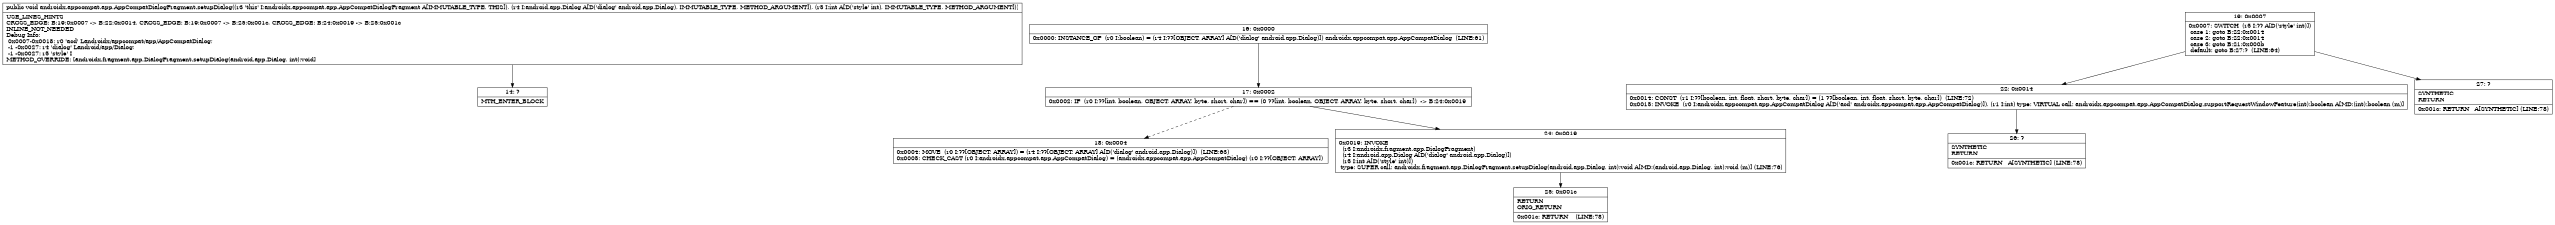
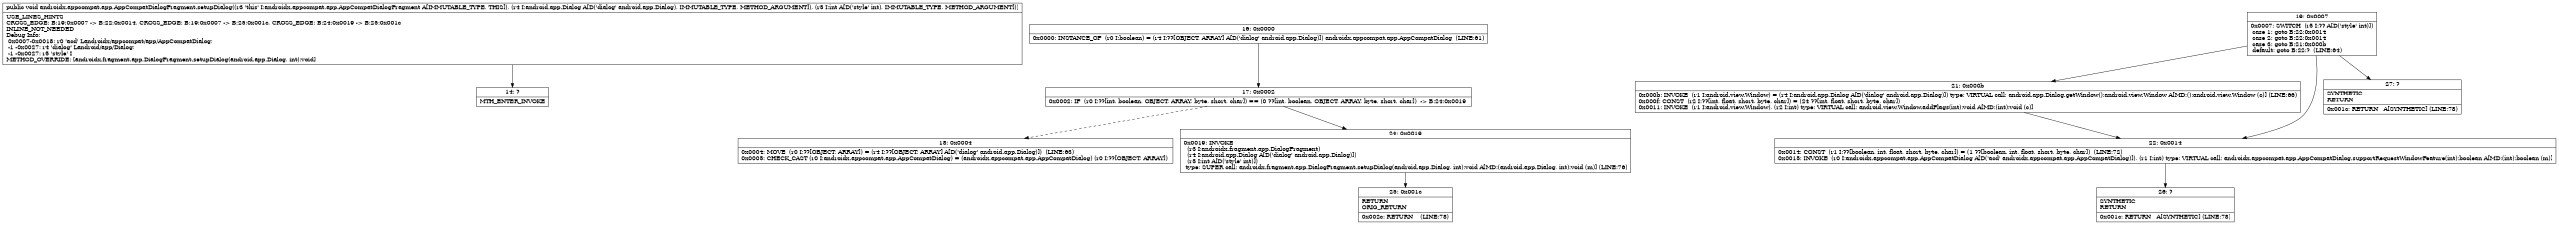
  digraph {
    node [shape=record]
-   n1 [label="{14\:\ ?|MTH_ENTER_BLOCK\l}"]
+   n1 [label="{14\:\ ?|MTH_ENTER_INVOKE\l}"]
    n2 [label="{16\:\ 0x0000|0x0000: INSTANCE_OF  (r0 I:boolean) = (r4 I:??[OBJECT, ARRAY] A[D('dialog' android.app.Dialog)]) androidx.appcompat.app.AppCompatDialog  (LINE:61)\l}"]
    n3 [label="{17\:\ 0x0002|0x0002: IF  (r0 I:??[int, boolean, OBJECT, ARRAY, byte, short, char]) == (0 ??[int, boolean, OBJECT, ARRAY, byte, short, char])  \-\> B:24:0x0019 \l}"]
    n4 [label="{18\:\ 0x0004|0x0004: MOVE  (r0 I:??[OBJECT, ARRAY]) = (r4 I:??[OBJECT, ARRAY] A[D('dialog' android.app.Dialog)])  (LINE:63)\l0x0005: CHECK_CAST (r0 I:androidx.appcompat.app.AppCompatDialog) = (androidx.appcompat.app.AppCompatDialog) (r0 I:??[OBJECT, ARRAY]) \l}"]
    n5 [label="{24\:\ 0x0019|0x0019: INVOKE  \l  (r3 I:androidx.fragment.app.DialogFragment)\l  (r4 I:android.app.Dialog A[D('dialog' android.app.Dialog)])\l  (r5 I:int A[D('style' int)])\l type: SUPER call: androidx.fragment.app.DialogFragment.setupDialog(android.app.Dialog, int):void A[MD:(android.app.Dialog, int):void (m)] (LINE:76)\l}"]
-   n6 [label="{25\:\ 0x001c|RETURN\lORIG_RETURN\l|0x001c: RETURN    (LINE:78)\l}"]
-   n7 [label="{19\:\ 0x0007|0x0007: SWITCH  (r5 I:?? A[D('style' int)])\l case 1: goto B:22:0x0014\l case 2: goto B:22:0x0014\l case 3: goto B:21:0x000b\l default: goto B:27:?  (LINE:64)\l}"]
+   n6 [label="{25\:\ 0x001c|RETURN\lORIG_RETURN\l|0x002c: RETURN    (LINE:78)\l}"]
+   n7 [label="{19\:\ 0x0007|0x0007: SWITCH  (r5 I:?? A[D('style' int)])\l case 1: goto B:22:0x0014\l case 2: goto B:22:0x0014\l case 3: goto B:21:0x000b\l default: goto B:22:?  (LINE:64)\l}"]
+   n8 [label="{21\:\ 0x000b|0x000b: INVOKE  (r1 I:android.view.Window) = (r4 I:android.app.Dialog A[D('dialog' android.app.Dialog)]) type: VIRTUAL call: android.app.Dialog.getWindow():android.view.Window A[MD:():android.view.Window (c)] (LINE:66)\l0x000f: CONST  (r2 I:??[int, float, short, byte, char]) = (24 ??[int, float, short, byte, char]) \l0x0011: INVOKE  (r1 I:android.view.Window), (r2 I:int) type: VIRTUAL call: android.view.Window.addFlags(int):void A[MD:(int):void (c)]\l}"]
    n9 [label="{22\:\ 0x0014|0x0014: CONST  (r1 I:??[boolean, int, float, short, byte, char]) = (1 ??[boolean, int, float, short, byte, char])  (LINE:72)\l0x0015: INVOKE  (r0 I:androidx.appcompat.app.AppCompatDialog A[D('acd' androidx.appcompat.app.AppCompatDialog)]), (r1 I:int) type: VIRTUAL call: androidx.appcompat.app.AppCompatDialog.supportRequestWindowFeature(int):boolean A[MD:(int):boolean (m)]\l}"]
    n10 [label="{27\:\ ?|SYNTHETIC\lRETURN\l|0x001c: RETURN   A[SYNTHETIC] (LINE:78)\l}"]
    n11 [label="{26\:\ ?|SYNTHETIC\lRETURN\l|0x001c: RETURN   A[SYNTHETIC] (LINE:78)\l}"]
    n12 [label="{public void androidx.appcompat.app.AppCompatDialogFragment.setupDialog((r3 'this' I:androidx.appcompat.app.AppCompatDialogFragment A[IMMUTABLE_TYPE, THIS]), (r4 I:android.app.Dialog A[D('dialog' android.app.Dialog), IMMUTABLE_TYPE, METHOD_ARGUMENT]), (r5 I:int A[D('style' int), IMMUTABLE_TYPE, METHOD_ARGUMENT]))  | USE_LINES_HINTS\lCROSS_EDGE: B:19:0x0007 \-\> B:22:0x0014, CROSS_EDGE: B:19:0x0007 \-\> B:25:0x001c, CROSS_EDGE: B:24:0x0019 \-\> B:25:0x001c\lINLINE_NOT_NEEDED\lDebug Info:\l  0x0007\-0x0018: r0 'acd' Landroidx\/appcompat\/app\/AppCompatDialog;\l  \-1 \-0x0027: r4 'dialog' Landroid\/app\/Dialog;\l  \-1 \-0x0027: r5 'style' I\lMETHOD_OVERRIDE: [androidx.fragment.app.DialogFragment.setupDialog(android.app.Dialog, int):void]\l}"]
    n2 -> n3
    n3 -> n4 [style=dashed]
    n3 -> n5
    n5 -> n6
+   n7 -> n8
    n7 -> n9
    n7 -> n10
+   n8 -> n9
    n9 -> n11
    n12 -> n1
  }
